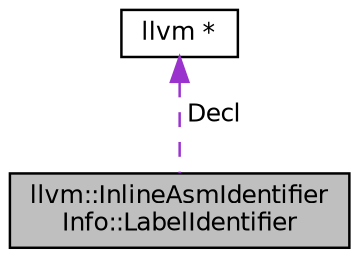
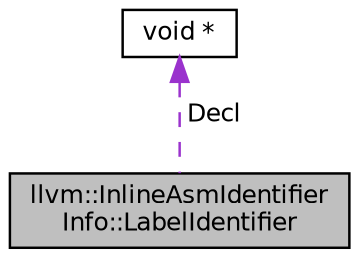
  digraph {
    node [color=black fontname=Helvetica fontsize=10 shape=box]
    n1 [fillcolor=grey75 fontcolor=black height=0.2 label="llvm::InlineAsmIdentifier\lInfo::LabelIdentifier" style=filled width=0.4]
-   n2 [height=0.2 label="llvm *" width=0.4]
+   n2 [height=0.2 label="void *" width=0.4]
    n2 -> n1 [color=darkorchid3 dir=back fontname=Helvetica fontsize=10 label=" Decl" labelfontname=Helvetica labelfontsize=10 style=dashed]
  }
